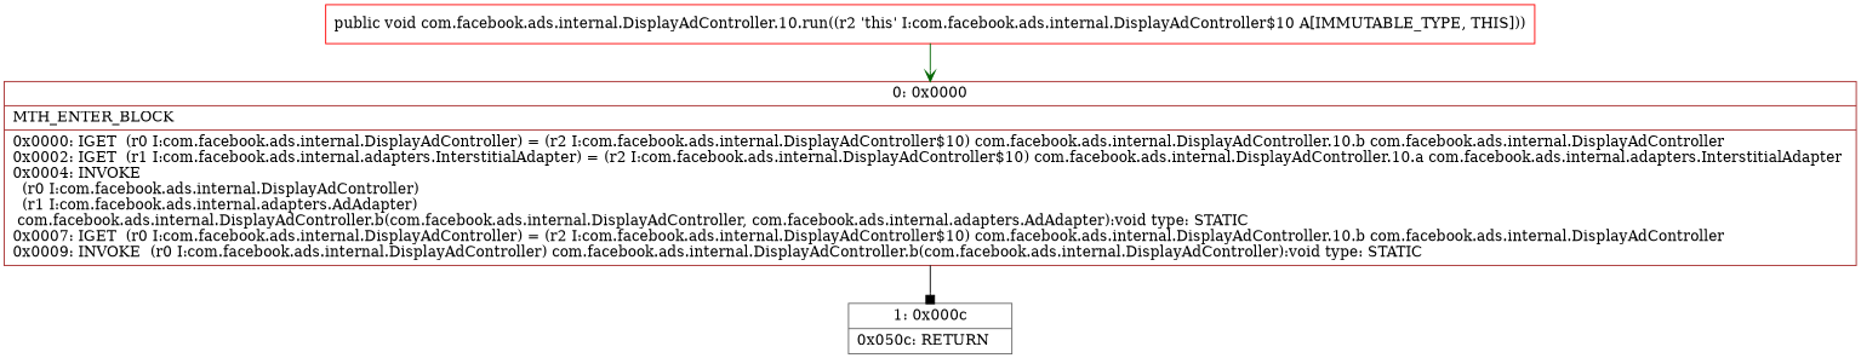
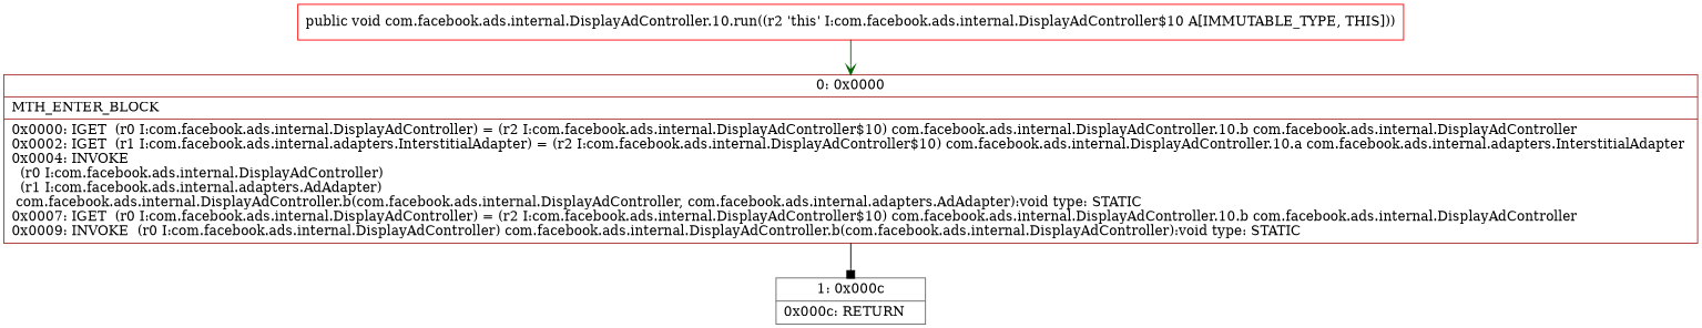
  digraph {
    node [shape=record]
    n1 [label="{0\:\ 0x0000|MTH_ENTER_BLOCK\l|0x0000: IGET  (r0 I:com.facebook.ads.internal.DisplayAdController) = (r2 I:com.facebook.ads.internal.DisplayAdController$10) com.facebook.ads.internal.DisplayAdController.10.b com.facebook.ads.internal.DisplayAdController \l0x0002: IGET  (r1 I:com.facebook.ads.internal.adapters.InterstitialAdapter) = (r2 I:com.facebook.ads.internal.DisplayAdController$10) com.facebook.ads.internal.DisplayAdController.10.a com.facebook.ads.internal.adapters.InterstitialAdapter \l0x0004: INVOKE  \l  (r0 I:com.facebook.ads.internal.DisplayAdController)\l  (r1 I:com.facebook.ads.internal.adapters.AdAdapter)\l com.facebook.ads.internal.DisplayAdController.b(com.facebook.ads.internal.DisplayAdController, com.facebook.ads.internal.adapters.AdAdapter):void type: STATIC \l0x0007: IGET  (r0 I:com.facebook.ads.internal.DisplayAdController) = (r2 I:com.facebook.ads.internal.DisplayAdController$10) com.facebook.ads.internal.DisplayAdController.10.b com.facebook.ads.internal.DisplayAdController \l0x0009: INVOKE  (r0 I:com.facebook.ads.internal.DisplayAdController) com.facebook.ads.internal.DisplayAdController.b(com.facebook.ads.internal.DisplayAdController):void type: STATIC \l}" color=brown]
-   n2 [label="{1\:\ 0x000c|0x050c: RETURN   \l}" color=gray40]
+   n2 [label="{1\:\ 0x000c|0x000c: RETURN   \l}" color=gray40]
    n3 [label="{public void com.facebook.ads.internal.DisplayAdController.10.run((r2 'this' I:com.facebook.ads.internal.DisplayAdController$10 A[IMMUTABLE_TYPE, THIS])) }" color=red]
    n1 -> n2 [color=black arrowhead=box]
    n3 -> n1 [color=darkgreen arrowhead=vee]
  }
